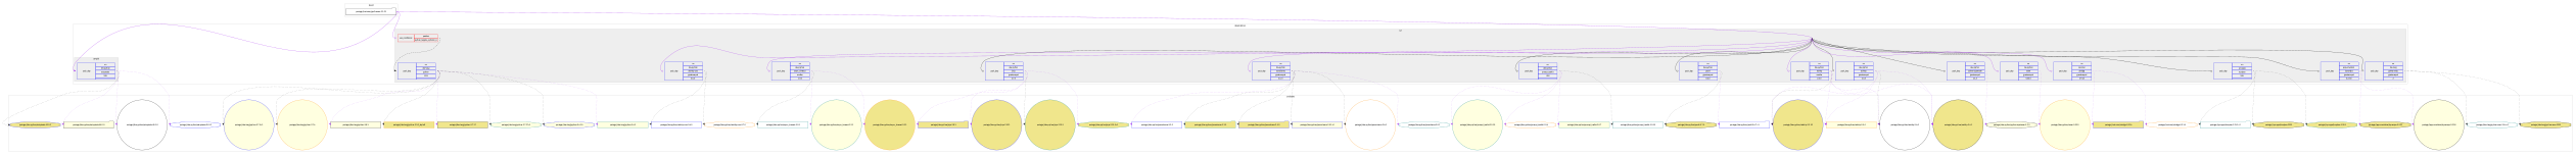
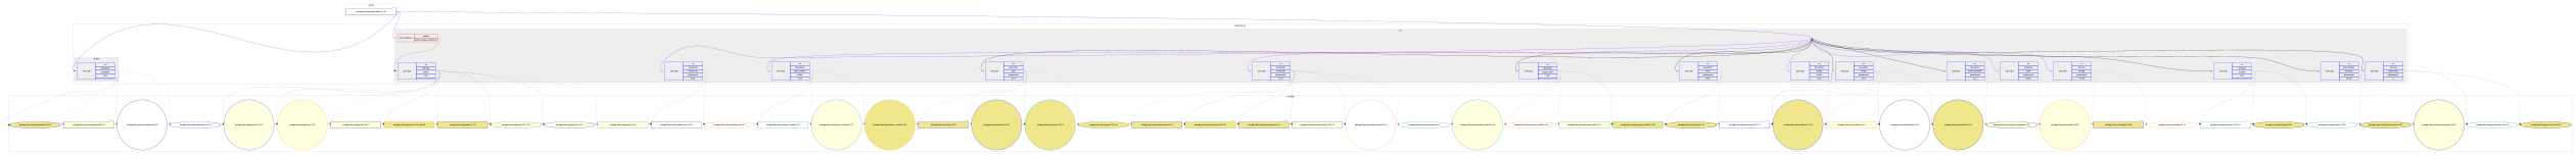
  digraph {
    compound=true
    concentrate=true
    fontname="IBM Plex Sans"
    fontsize=10
    newrank=true
    rankdir=TB
    ranksep=1.5
    node [color=blue fillcolor=khaki fontname="IBM Plex Sans" fontsize=10 shape=none style=filled]
    edge [arrowhead=vee color=purple fontname="IBM Plex Sans" headport=w style=dotted tailport=e weight=100]
    n1 [color=black fillcolor=white label="portage://net-misc/gns3-server-2.1.21" shape=folder width=4]
    n2 [label=<<TABLE BORDER="0" CELLBORDER="1" CELLSPACING="0" CELLPADDING="4" WIDTH="220"><TR><TD ROWSPAN="6" CELLPADDING="30">pack_dep</TD></TR><TR><TD WIDTH="110">no</TD></TR><TR><TD>dev-python</TD></TR><TR><TD>setuptools</TD></TR><TR><TD>none</TD></TR><TR><TD></TD></TR></TABLE>> fillcolor="" style=""]
    n3 [label=<<TABLE BORDER="0" CELLBORDER="1" CELLSPACING="0" CELLPADDING="4" WIDTH="220"><TR><TD ROWSPAN="6" CELLPADDING="30">pack_dep</TD></TR><TR><TD WIDTH="110">no</TD></TR><TR><TD>dev-lang</TD></TR><TR><TD>python</TD></TR><TR><TD>none</TD></TR><TR><TD></TD></TR></TABLE>> fillcolor="" style=""]
    n4 [color=red label=<<TABLE BORDER="0" CELLBORDER="1" CELLSPACING="0" CELLPADDING="4"><TR><TD ROWSPAN="3" CELLPADDING="10">use_conditional</TD></TR><TR><TD>positive</TD></TR><TR><TD>python_targets_python3_6</TD></TR></TABLE>> fillcolor="" style=""]
    n5 [label=<<TABLE BORDER="0" CELLBORDER="1" CELLSPACING="0" CELLPADDING="4" WIDTH="220"><TR><TD ROWSPAN="6" CELLPADDING="30">pack_dep</TD></TR><TR><TD WIDTH="110">no</TD></TR><TR><TD>sys-apps</TD></TR><TR><TD>busybox</TD></TR><TR><TD>none</TD></TR><TR><TD></TD></TR></TABLE>> fillcolor="" style=""]
    n6 [label=<<TABLE BORDER="0" CELLBORDER="1" CELLSPACING="0" CELLPADDING="4" WIDTH="220"><TR><TD ROWSPAN="6" CELLPADDING="30">pack_dep</TD></TR><TR><TD WIDTH="110">no</TD></TR><TR><TD>app-emulation</TD></TR><TR><TD>dynamips</TD></TR><TR><TD>greaterequal</TD></TR><TR><TD>0.2.18</TD></TR></TABLE>> fillcolor="" style=""]
    n7 [label=<<TABLE BORDER="0" CELLBORDER="1" CELLSPACING="0" CELLPADDING="4" WIDTH="220"><TR><TD ROWSPAN="6" CELLPADDING="30">pack_dep</TD></TR><TR><TD WIDTH="110">no</TD></TR><TR><TD>dev-lang</TD></TR><TR><TD>python-exec</TD></TR><TR><TD>greaterequal</TD></TR><TR><TD>2</TD></TR></TABLE>> fillcolor="" style=""]
    n8 [label=<<TABLE BORDER="0" CELLBORDER="1" CELLSPACING="0" CELLPADDING="4" WIDTH="220"><TR><TD ROWSPAN="6" CELLPADDING="30">pack_dep</TD></TR><TR><TD WIDTH="110">no</TD></TR><TR><TD>dev-python</TD></TR><TR><TD>aiohttp</TD></TR><TR><TD>greaterequal</TD></TR><TR><TD>2.3.3</TD></TR></TABLE>> fillcolor="" style=""]
    n9 [label=<<TABLE BORDER="0" CELLBORDER="1" CELLSPACING="0" CELLPADDING="4" WIDTH="220"><TR><TD ROWSPAN="6" CELLPADDING="30">pack_dep</TD></TR><TR><TD WIDTH="110">no</TD></TR><TR><TD>dev-python</TD></TR><TR><TD>aiohttp</TD></TR><TR><TD>smaller</TD></TR><TR><TD>2.4.0</TD></TR></TABLE>> fillcolor="" style=""]
    n10 [label=<<TABLE BORDER="0" CELLBORDER="1" CELLSPACING="0" CELLPADDING="4" WIDTH="220"><TR><TD ROWSPAN="6" CELLPADDING="30">pack_dep</TD></TR><TR><TD WIDTH="110">no</TD></TR><TR><TD>dev-python</TD></TR><TR><TD>aiohttp-cors</TD></TR><TR><TD>greaterequal</TD></TR><TR><TD>0.6.0</TD></TR></TABLE>> fillcolor="" style=""]
    n11 [label=<<TABLE BORDER="0" CELLBORDER="1" CELLSPACING="0" CELLPADDING="4" WIDTH="220"><TR><TD ROWSPAN="6" CELLPADDING="30">pack_dep</TD></TR><TR><TD WIDTH="110">no</TD></TR><TR><TD>dev-python</TD></TR><TR><TD>async_timeout</TD></TR><TR><TD>smaller</TD></TR><TR><TD>3.0.0</TD></TR></TABLE>> fillcolor="" style=""]
    n12 [label=<<TABLE BORDER="0" CELLBORDER="1" CELLSPACING="0" CELLPADDING="4" WIDTH="220"><TR><TD ROWSPAN="6" CELLPADDING="30">pack_dep</TD></TR><TR><TD WIDTH="110">no</TD></TR><TR><TD>dev-python</TD></TR><TR><TD>jinja</TD></TR><TR><TD>greaterequal</TD></TR><TR><TD>2.7.3</TD></TR></TABLE>> fillcolor="" style=""]
    n13 [label=<<TABLE BORDER="0" CELLBORDER="1" CELLSPACING="0" CELLPADDING="4" WIDTH="220"><TR><TD ROWSPAN="6" CELLPADDING="30">pack_dep</TD></TR><TR><TD WIDTH="110">no</TD></TR><TR><TD>dev-python</TD></TR><TR><TD>jsonschema</TD></TR><TR><TD>greaterequal</TD></TR><TR><TD>2.6.0</TD></TR></TABLE>> fillcolor="" style=""]
    n14 [label=<<TABLE BORDER="0" CELLBORDER="1" CELLSPACING="0" CELLPADDING="4" WIDTH="220"><TR><TD ROWSPAN="6" CELLPADDING="30">pack_dep</TD></TR><TR><TD WIDTH="110">no</TD></TR><TR><TD>dev-python</TD></TR><TR><TD>prompt_toolkit</TD></TR><TR><TD>none</TD></TR><TR><TD></TD></TR></TABLE>> fillcolor="" style=""]
    n15 [label=<<TABLE BORDER="0" CELLBORDER="1" CELLSPACING="0" CELLPADDING="4" WIDTH="220"><TR><TD ROWSPAN="6" CELLPADDING="30">pack_dep</TD></TR><TR><TD WIDTH="110">no</TD></TR><TR><TD>dev-python</TD></TR><TR><TD>psutil</TD></TR><TR><TD>greaterequal</TD></TR><TR><TD>3.0.0</TD></TR></TABLE>> fillcolor="" style=""]
    n16 [label=<<TABLE BORDER="0" CELLBORDER="1" CELLSPACING="0" CELLPADDING="4" WIDTH="220"><TR><TD ROWSPAN="6" CELLPADDING="30">pack_dep</TD></TR><TR><TD WIDTH="110">no</TD></TR><TR><TD>dev-python</TD></TR><TR><TD>python-zipstream</TD></TR><TR><TD>greaterequal</TD></TR><TR><TD>1.1.4</TD></TR></TABLE>> fillcolor="" style=""]
    n17 [label=<<TABLE BORDER="0" CELLBORDER="1" CELLSPACING="0" CELLPADDING="4" WIDTH="220"><TR><TD ROWSPAN="6" CELLPADDING="30">pack_dep</TD></TR><TR><TD WIDTH="110">no</TD></TR><TR><TD>dev-python</TD></TR><TR><TD>raven</TD></TR><TR><TD>greaterequal</TD></TR><TR><TD>5.23.0</TD></TR></TABLE>> fillcolor="" style=""]
    n18 [label=<<TABLE BORDER="0" CELLBORDER="1" CELLSPACING="0" CELLPADDING="4" WIDTH="220"><TR><TD ROWSPAN="6" CELLPADDING="30">pack_dep</TD></TR><TR><TD WIDTH="110">no</TD></TR><TR><TD>net-misc</TD></TR><TR><TD>ubridge</TD></TR><TR><TD>greaterequal</TD></TR><TR><TD>0.9.14</TD></TR></TABLE>> fillcolor="" style=""]
    n19 [fillcolor=white label="portage://dev-python/setuptools-45.2.0" shape=octagon width=4]
    n20 [color=black fillcolor=white label="portage://dev-python/setuptools-45.1.0" shape=circle width=4]
    n21 [color=black fillcolor=lightyellow label="portage://dev-python/setuptools-44.0.0" shape=folder width=4]
    n22 [label="portage://dev-python/setuptools-42.0.2" shape=octagon width=4]
    n23 [color=darkorange label="portage://dev-lang/python-3.9.0_alpha2" shape=box width=4]
    n24 [color=black fillcolor=lightyellow label="portage://dev-lang/python-3.8.1" shape=box width=4]
    n25 [color=darkorange fillcolor=lightyellow label="portage://dev-lang/python-3.7.6" shape=circle width=4]
    n26 [fillcolor=lightyellow label="portage://dev-lang/python-3.7.5-r1" shape=circle width=4]
    n27 [color=teal fillcolor=lightyellow label="portage://dev-lang/python-3.6.9" shape=box width=4]
    n28 [fillcolor=lightyellow label="portage://dev-lang/python-3.6.10" shape=octagon width=4]
    n29 [color=teal fillcolor=lightyellow label="portage://dev-lang/python-2.7.17-r1" shape=octagon width=4]
    n30 [color=black label="portage://dev-lang/python-2.7.17" shape=box width=4]
    n31 [color=black label="portage://app-emulation/dynamips-0.2.21" shape=octagon width=4]
    n32 [color=black fillcolor=lightyellow label="portage://app-emulation/dynamips-0.2.18" shape=circle width=4]
    n33 [color=black label="portage://dev-lang/python-exec-9999" shape=octagon width=4]
    n34 [color=teal fillcolor=white label="portage://dev-lang/python-exec-2.4.6-r1" shape=octagon width=4]
    n35 [color=black label="portage://dev-python/aiohttp-3.6.1" shape=circle width=4]
    n36 [color=black fillcolor=white label="portage://dev-python/aiohttp-3.6.0" shape=circle width=4]
    n37 [color=darkorange fillcolor=lightyellow label="portage://dev-python/aiohttp-3.5.4" shape=box width=4]
    n38 [label="portage://dev-python/aiohttp-2.3.10" shape=circle width=4]
    n39 [color=darkorange fillcolor=white label="portage://dev-python/aiohttp-cors-0.7.0" shape=octagon width=4]
-   n40 [fillcolor=white label="portage://dev-python/aiohttp-cors-0.6.0" shape=box width=4]
+   n40 [color=black fillcolor=white label="portage://dev-python/aiohttp-cors-0.6.0" shape=box width=4]
    n41 [color=teal fillcolor=white label="portage://dev-python/async_timeout-3.0.1" shape=box width=4]
    n42 [color=darkorange label="portage://dev-python/async_timeout-2.0.1" shape=circle width=4]
    n43 [color=teal fillcolor=lightyellow label="portage://dev-python/async_timeout-1.2.1" shape=circle width=4]
    n44 [color=black label="portage://dev-python/psutil-5.7.0" shape=octagon width=4]
-   n45 [fillcolor=white label="portage://dev-python/psutil-5.6.7-r1" shape=folder width=4]
+   n45 [fillcolor=white label="portage://dev-zipstream/psutil-5.6.7-r1" shape=folder width=4]
    n46 [label="portage://dev-python/jinja-2.8.1" shape=folder width=4]
    n47 [color=teal label="portage://dev-python/jinja-2.10.3-r1" shape=octagon width=4]
    n48 [color=teal label="portage://dev-python/jinja-2.10.3" shape=circle width=4]
    n49 [label="portage://dev-python/jinja-2.10.1" shape=circle width=4]
-   n50 [fillcolor=white label="portage://dev-python/jsonschema-3.2.0" shape=box width=4]
+   n50 [label="portage://dev-python/jsonschema-3.2.0" shape=box width=4]
    n51 [color=teal fillcolor=white label="portage://dev-python/jsonschema-3.0.1" shape=octagon width=4]
    n52 [color=darkorange fillcolor=white label="portage://dev-python/jsonschema-2.6.0" shape=circle width=4]
    n53 [fillcolor=lightyellow label="portage://dev-python/jsonschema-2.5.1-r2" shape=box width=4]
    n54 [label="portage://dev-python/jsonschema-2.4.0" shape=folder width=4]
    n55 [color=teal label="portage://dev-python/jsonschema-2.3.0" shape=folder width=4]
    n56 [color=teal fillcolor=lightyellow label="portage://dev-python/prompt_toolkit-2.0.7" shape=box width=4]
    n57 [color=darkorange fillcolor=white label="portage://dev-python/prompt_toolkit-2.0.6" shape=octagon width=4]
    n58 [color=teal fillcolor=lightyellow label="portage://dev-python/prompt_toolkit-2.0.10" shape=circle width=4]
-   n59 [color=teal fillcolor=white label="portage://dev-python/prompt_toolkit-1.0.15" shape=box width=4]
+   n59 [color=teal label="portage://dev-python/prompt_toolkit-1.0.15" shape=box width=4]
    n60 [color=black fillcolor=lightyellow label="portage://dev-python/python-zipstream-1.1.4" shape=octagon width=4]
    n61 [color=darkorange fillcolor=lightyellow label="portage://dev-python/raven-5.33.0" shape=circle width=4]
    n62 [label="portage://net-misc/ubridge-0.9.16" shape=folder width=4]
    n63 [color=darkorange fillcolor=white label="portage://net-misc/ubridge-0.9.14" shape=octagon width=4]
    n64 [color=black label="portage://sys-apps/busybox-9999" shape=octagon width=4]
    n65 [color=teal fillcolor=white label="portage://sys-apps/busybox-1.31.1-r2" shape=folder width=4]
-   n66 [color=teal label="portage://sys-apps/busybox-1.30.1" shape=octagon width=4]
+   n66 [color=teal fillcolor=white label="portage://sys-apps/busybox-1.30.1" shape=octagon width=4]
    subgraph cluster_1 {
      color=gray
      label=<<i>dependencies</i>>
      subgraph cluster_2 {
        color=gray
        fillcolor="#eeeeee"
        label=<<i>compile</i>>
        style=filled
        subgraph sub_3 {
          color=gray
          fillcolor="#eeeeee"
          label=<<i>compile</i>>
          style=filled
          n2
        }
      }
      subgraph cluster_4 {
        color=gray
        fillcolor="#eeeeee"
        label=<<i>compile and run</i>>
        style=filled
      }
      subgraph cluster_5 {
        color=gray
        fillcolor="#eeeeee"
        label=<<i>run</i>>
        style=filled
        subgraph sub_6 {
          color=gray
          fillcolor="#eeeeee"
          label=<<i>run</i>>
          style=filled
          n4
          subgraph sub_7 {
            color=gray
            fillcolor="#eeeeee"
            label=<<i>run</i>>
            style=filled
            n3
          }
        }
        subgraph sub_8 {
          color=gray
          fillcolor="#eeeeee"
          label=<<i>run</i>>
          style=filled
          n5
        }
        subgraph sub_9 {
          color=gray
          fillcolor="#eeeeee"
          label=<<i>run</i>>
          style=filled
          n6
        }
        subgraph sub_10 {
          color=gray
          fillcolor="#eeeeee"
          label=<<i>run</i>>
          style=filled
          n7
        }
        subgraph sub_11 {
          color=gray
          fillcolor="#eeeeee"
          label=<<i>run</i>>
          style=filled
          n8
        }
        subgraph sub_12 {
          color=gray
          fillcolor="#eeeeee"
          label=<<i>run</i>>
          style=filled
          n9
        }
        subgraph sub_13 {
          color=gray
          fillcolor="#eeeeee"
          label=<<i>run</i>>
          style=filled
          n10
        }
        subgraph sub_14 {
          color=gray
          fillcolor="#eeeeee"
          label=<<i>run</i>>
          style=filled
          n11
        }
        subgraph sub_15 {
          color=gray
          fillcolor="#eeeeee"
          label=<<i>run</i>>
          style=filled
          n12
        }
        subgraph sub_16 {
          color=gray
          fillcolor="#eeeeee"
          label=<<i>run</i>>
          style=filled
          n13
        }
        subgraph sub_17 {
          color=gray
          fillcolor="#eeeeee"
          label=<<i>run</i>>
          style=filled
          n14
        }
        subgraph sub_18 {
          color=gray
          fillcolor="#eeeeee"
          label=<<i>run</i>>
          style=filled
          n15
        }
        subgraph sub_19 {
          color=gray
          fillcolor="#eeeeee"
          label=<<i>run</i>>
          style=filled
          n16
        }
        subgraph sub_20 {
          color=gray
          fillcolor="#eeeeee"
          label=<<i>run</i>>
          style=filled
          n17
        }
        subgraph sub_21 {
          color=gray
          fillcolor="#eeeeee"
          label=<<i>run</i>>
          style=filled
          n18
        }
      }
    }
    subgraph cluster_22 {
      color=gray
      label=<<i>ebuild</i>>
      rank=same
      n1
    }
    subgraph cluster_23 {
      color=gray
      label=<<i>candidates</i>>
      rank=same
      subgraph sub_24 {
        color=black
        label=<<i>candidates</i>>
        nodesep=1
        rank=same
        n19
        n20
        n21
        n22
      }
      subgraph sub_25 {
        color=black
        label=<<i>candidates</i>>
        nodesep=1
        rank=same
        n23
        n24
        n25
        n26
        n27
        n28
        n29
        n30
      }
      subgraph sub_26 {
        color=black
        label=<<i>candidates</i>>
        nodesep=1
        rank=same
        n31
        n32
      }
      subgraph sub_27 {
        color=black
        label=<<i>candidates</i>>
        nodesep=1
        rank=same
        n33
        n34
      }
      subgraph sub_28 {
        color=black
        label=<<i>candidates</i>>
        nodesep=1
        rank=same
        n35
        n36
        n37
        n38
      }
      subgraph sub_29 {
        color=black
        label=<<i>candidates</i>>
        nodesep=1
        rank=same
        n35
        n36
        n37
        n38
      }
      subgraph sub_30 {
        color=black
        label=<<i>candidates</i>>
        nodesep=1
        rank=same
        n39
        n40
      }
      subgraph sub_31 {
        color=black
        label=<<i>candidates</i>>
        nodesep=1
        rank=same
        n41
        n42
        n43
      }
      subgraph sub_32 {
        color=black
        label=<<i>candidates</i>>
        nodesep=1
        rank=same
        n44
        n45
      }
      subgraph sub_33 {
        color=black
        label=<<i>candidates</i>>
        nodesep=1
        rank=same
        n46
        n47
        n48
        n49
      }
      subgraph sub_34 {
        color=black
        label=<<i>candidates</i>>
        nodesep=1
        rank=same
        n50
        n51
        n52
        n53
        n54
        n55
      }
      subgraph sub_35 {
        color=black
        label=<<i>candidates</i>>
        nodesep=1
        rank=same
        n56
        n57
        n58
        n59
      }
      subgraph sub_36 {
        color=black
        label=<<i>candidates</i>>
        nodesep=1
        rank=same
        n60
      }
      subgraph sub_37 {
        color=black
        label=<<i>candidates</i>>
        nodesep=1
        rank=same
        n61
      }
      subgraph sub_38 {
        color=black
        label=<<i>candidates</i>>
        nodesep=1
        rank=same
        n62
        n63
      }
      subgraph sub_39 {
        color=black
        label=<<i>candidates</i>>
        nodesep=1
        rank=same
        n64
        n65
        n66
      }
    }
    n1 -> n2 [style=solid weight=20]
    n1 -> n4 [arrowhead=odot style=solid weight=20]
    n1 -> n5 [arrowhead=odot color=black style=solid weight=20]
    n1 -> n6 [arrowhead=odot color=black style=solid weight=20]
    n1 -> n7 [arrowhead=odot color=black style=solid weight=20]
    n1 -> n8 [arrowhead=odot color=black style=solid weight=20]
    n1 -> n9 [arrowhead=odot style=solid weight=20]
    n1 -> n10 [arrowhead=odot style=solid weight=20]
    n1 -> n11 [arrowhead=odot style=solid weight=20]
    n1 -> n12 [arrowhead=odot color=black style=solid weight=20]
    n1 -> n13 [arrowhead=odot style=solid weight=20]
    n1 -> n14 [arrowhead=odot color=black style=solid weight=20]
    n1 -> n15 [arrowhead=odot color=black style=solid weight=20]
    n1 -> n16 [arrowhead=odot color=black style=solid weight=20]
    n1 -> n17 [arrowhead=odot style=solid weight=20]
    n1 -> n18 [arrowhead=odot style=solid weight=20]
    n2 -> n19
    n2 -> n20
    n2 -> n21
    n2 -> n22 [color=black]
    n3 -> n23 [color=black]
    n3 -> n24
    n3 -> n25 [color=black]
    n3 -> n26 [color=black]
    n3 -> n27
    n3 -> n28 [color=black]
    n3 -> n29 [color=black]
    n3 -> n30
    n4 -> n3 [color=black style=dashed weight=20]
    n5 -> n64 [color=black]
    n5 -> n65 [color=black]
    n5 -> n66 [color=black]
    n6 -> n31
    n6 -> n32
    n7 -> n33 [color=black]
    n7 -> n34 [color=black]
    n8 -> n35
    n8 -> n36 [color=black]
    n8 -> n37
    n8 -> n38
    n9 -> n35
    n9 -> n36
    n9 -> n37
    n9 -> n38 [color=black]
    n10 -> n39 [color=black]
    n10 -> n40 [color=black]
    n11 -> n41 [color=black]
    n11 -> n42
    n11 -> n43
    n12 -> n46
    n12 -> n47
    n12 -> n48 [color=black]
    n12 -> n49
    n13 -> n50
    n13 -> n51
    n13 -> n52 [color=black]
    n13 -> n53 [color=black]
    n13 -> n54 [color=black]
    n13 -> n55 [color=black]
    n14 -> n56
    n14 -> n57
    n14 -> n58
    n14 -> n59 [color=black]
    n15 -> n44 [color=black]
    n15 -> n45
    n16 -> n60
    n17 -> n61
    n18 -> n62
    n18 -> n63
  }
